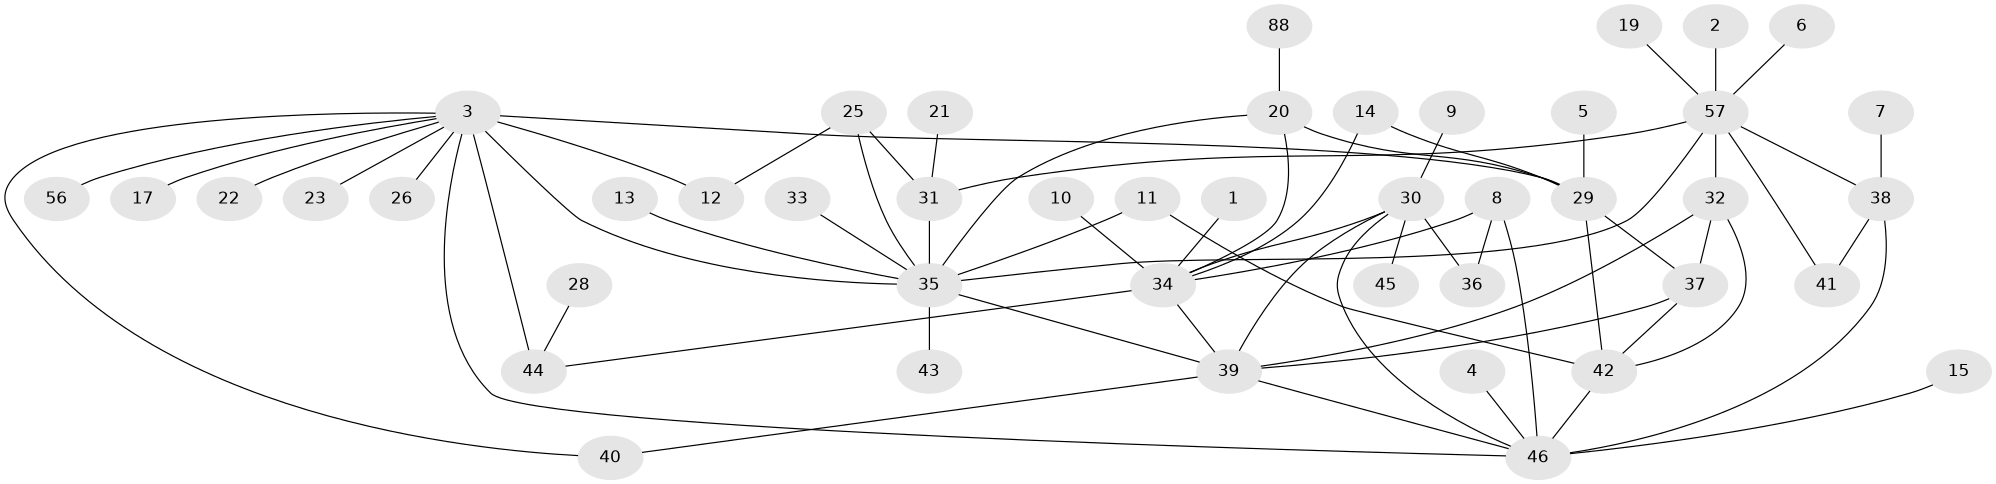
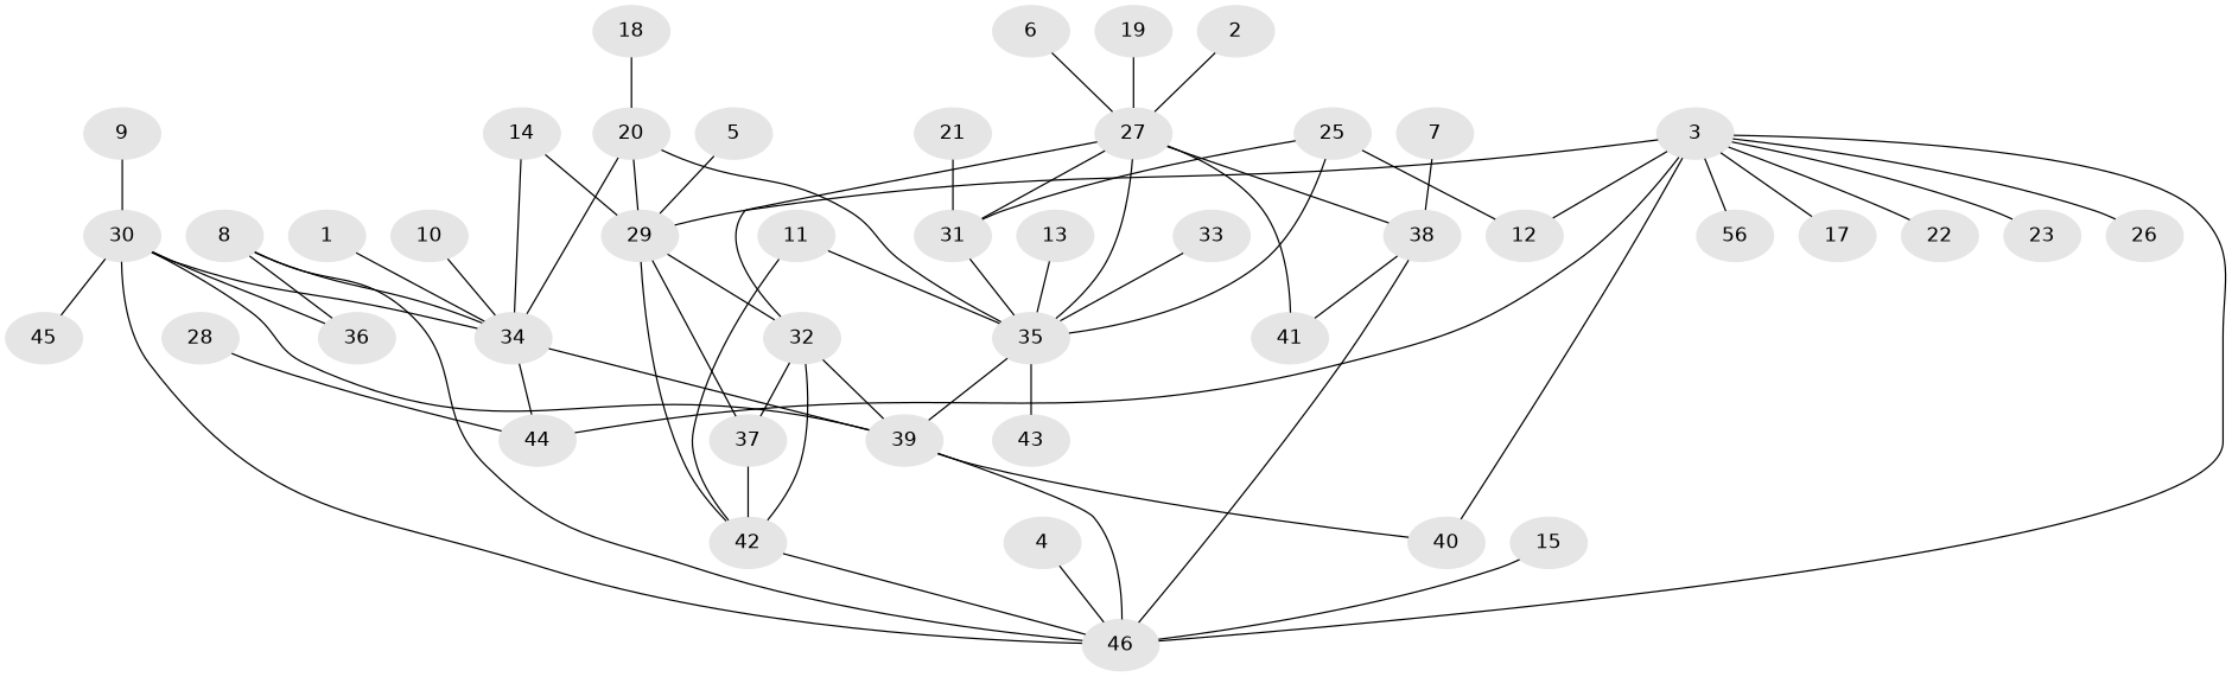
  graph {
    fontname="DejaVu Sans"
    node [color=gray90 fontname="DejaVu Sans" style=filled]
    edge [fontname="DejaVu Sans" weight=1.0]
    1
    34
    44
    39
    2
-   27 [label=57]
+   27
    35
    38
    31
    32
    41
    3
    12
    n14 [label=56]
    17
    22
    23
    26
    29
    40
    46
    20
    42
    37
    43
    4
    5
    6
    7
    8
    36
    9
    30
    45
    10
    11
    13
    14
    15
-   18 [label=88]
+   18
    19
    21
    25
    28
    33
    1 -- 34
    34 -- 44
    34 -- 39 [weight=2.0]
    39 -- 40
    39 -- 46
    2 -- 27
    27 -- 35
    27 -- 38
    27 -- 31
    27 -- 32
    27 -- 41
    35 -- 39
    35 -- 43
    38 -- 41
    38 -- 46 [weight=2.0]
    31 -- 35
    32 -- 39
    32 -- 42
    32 -- 37
    3 -- 44 [weight=3.0]
-   3 -- 35
    3 -- 12
    3 -- n14
    3 -- 17
    3 -- 22
    3 -- 23
    3 -- 26
    3 -- 29
    3 -- 40
    3 -- 46
+   29 -- 32
    29 -- 42
    29 -- 37
    20 -- 34
    20 -- 35
    20 -- 29
    42 -- 46
-   37 -- 39
    37 -- 42
    4 -- 46
    5 -- 29
    6 -- 27
    7 -- 38
    8 -- 34
    8 -- 46
    8 -- 36
    9 -- 30
    30 -- 34
    30 -- 39 [weight=2.0]
    30 -- 46
    30 -- 36
    30 -- 45
    10 -- 34
    11 -- 35
    11 -- 42
    13 -- 35
    14 -- 34
    14 -- 29
    15 -- 46
    18 -- 20
    19 -- 27
    21 -- 31
    25 -- 35
    25 -- 31
    25 -- 12
    28 -- 44
    33 -- 35
  }
